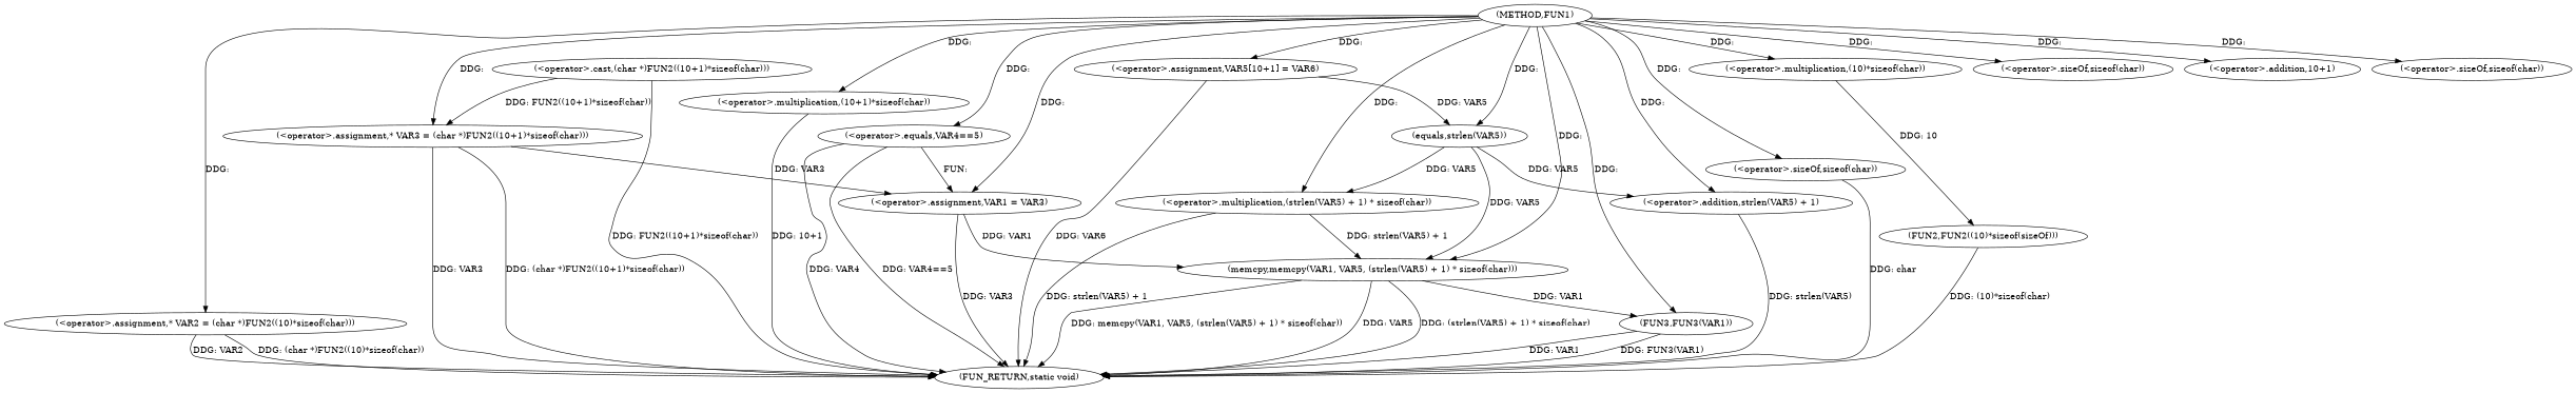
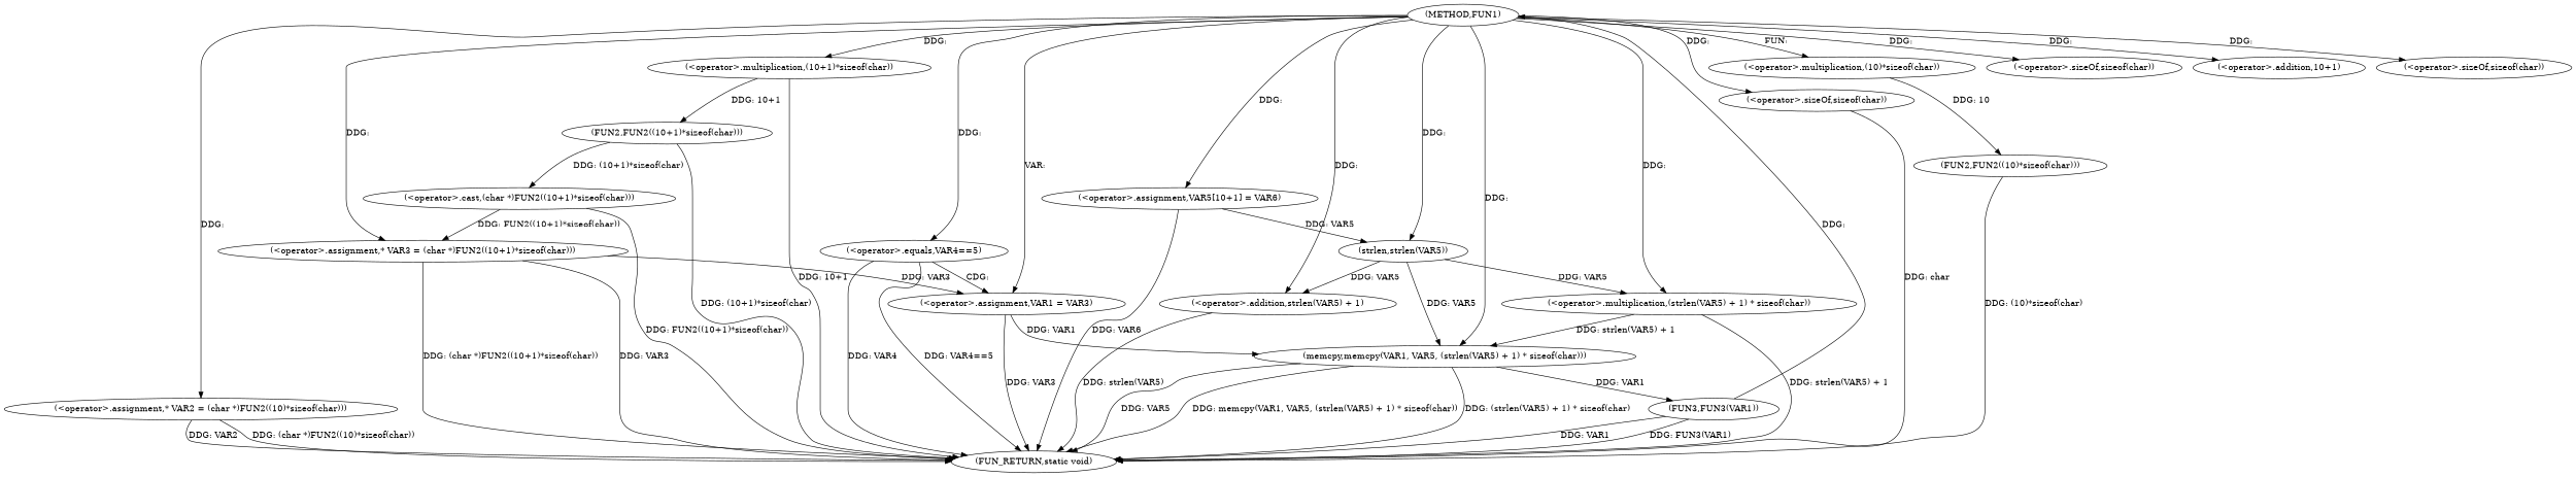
  digraph {
    n1 [label="(METHOD,FUN1)"]
    n2 [label="(<operator>.assignment,* VAR2 = (char *)FUN2((10)*sizeof(char)))"]
    n3 [label="(<operator>.multiplication,(10)*sizeof(char))"]
    n4 [label="(<operator>.sizeOf,sizeof(char))"]
    n5 [label="(<operator>.assignment,* VAR3 = (char *)FUN2((10+1)*sizeof(char)))"]
    n6 [label="(<operator>.multiplication,(10+1)*sizeof(char))"]
    n7 [label="(<operator>.addition,10+1)"]
    n8 [label="(<operator>.sizeOf,sizeof(char))"]
    n9 [label="(<operator>.equals,VAR4==5)"]
    n10 [label="(<operator>.assignment,VAR1 = VAR3)"]
    n11 [label="(<operator>.assignment,VAR5[10+1] = VAR6)"]
    n12 [label="(memcpy,memcpy(VAR1, VAR5, (strlen(VAR5) + 1) * sizeof(char)))"]
    n13 [label="(<operator>.multiplication,(strlen(VAR5) + 1) * sizeof(char))"]
    n14 [label="(<operator>.addition,strlen(VAR5) + 1)"]
-   n15 [label="(equals,strlen(VAR5))"]
+   n15 [label="(strlen,strlen(VAR5))"]
    n16 [label="(<operator>.sizeOf,sizeof(char))"]
    n17 [label="(FUN3,FUN3(VAR1))"]
    n18 [label="(FUN_RETURN,static void)"]
-   n19 [label="(FUN2,FUN2((10)*sizeof(sizeOf)))"]
+   n19 [label="(FUN2,FUN2((10)*sizeof(char)))"]
+   n20 [label="(FUN2,FUN2((10+1)*sizeof(char)))"]
    n21 [label="(<operator>.cast,(char *)FUN2((10+1)*sizeof(char)))"]
    n1 -> n2 [label="DDG: "]
-   n1 -> n3 [label="DDG: "]
+   n1 -> n3 [label="FUN: "]
    n1 -> n4 [label="DDG: "]
    n1 -> n5 [label="DDG: "]
    n1 -> n6 [label="DDG: "]
    n1 -> n7 [label="DDG: "]
    n1 -> n8 [label="DDG: "]
    n1 -> n9 [label="DDG: "]
-   n1 -> n10 [label="DDG: "]
+   n1 -> n10 [label="VAR: "]
    n1 -> n11 [label="DDG: "]
    n1 -> n12 [label="DDG: "]
    n1 -> n13 [label="DDG: "]
    n1 -> n14 [label="DDG: "]
    n1 -> n15 [label="DDG: "]
    n1 -> n16 [label="DDG: "]
-   n1 -> n17 [label="DDG: "]
+   n17 -> n1 [label="DDG: "]
    n2 -> n18 [label="DDG: VAR2"]
    n2 -> n18 [label="DDG: (char *)FUN2((10)*sizeof(char))"]
    n3 -> n19 [label="DDG: 10"]
    n5 -> n10 [label="DDG: VAR3"]
    n5 -> n18 [label="DDG: VAR3"]
    n5 -> n18 [label="DDG: (char *)FUN2((10+1)*sizeof(char))"]
    n6 -> n18 [label="DDG: 10+1"]
-   n9 -> n10 [label="FUN: "]
+   n6 -> n20 [label="DDG: 10+1"]
+   n9 -> n10 [label="CDG: "]
    n9 -> n18 [label="DDG: VAR4"]
    n9 -> n18 [label="DDG: VAR4==5"]
    n10 -> n12 [label="DDG: VAR1"]
    n10 -> n18 [label="DDG: VAR3"]
    n11 -> n15 [label="DDG: VAR5"]
    n11 -> n18 [label="DDG: VAR6"]
    n12 -> n17 [label="DDG: VAR1"]
    n12 -> n18 [label="DDG: VAR5"]
    n12 -> n18 [label="DDG: memcpy(VAR1, VAR5, (strlen(VAR5) + 1) * sizeof(char))"]
    n12 -> n18 [label="DDG: (strlen(VAR5) + 1) * sizeof(char)"]
    n13 -> n12 [label="DDG: strlen(VAR5) + 1"]
    n13 -> n18 [label="DDG: strlen(VAR5) + 1"]
    n14 -> n18 [label="DDG: strlen(VAR5)"]
    n15 -> n12 [label="DDG: VAR5"]
    n15 -> n13 [label="DDG: VAR5"]
    n15 -> n14 [label="DDG: VAR5"]
    n16 -> n18 [label="DDG: char"]
    n17 -> n18 [label="DDG: VAR1"]
    n17 -> n18 [label="DDG: FUN3(VAR1)"]
    n19 -> n18 [label="DDG: (10)*sizeof(char)"]
+   n20 -> n18 [label="DDG: (10+1)*sizeof(char)"]
+   n20 -> n21 [label="DDG: (10+1)*sizeof(char)"]
    n21 -> n5 [label="DDG: FUN2((10+1)*sizeof(char))"]
    n21 -> n18 [label="DDG: FUN2((10+1)*sizeof(char))"]
  }
